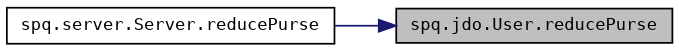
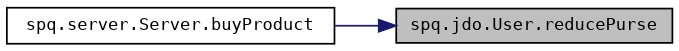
  digraph {
    rankdir=RL
    fontname="DejaVu Sans Mono"
    node [color=black fontname="DejaVu Sans Mono" fontsize=10 shape=record style=filled]
    n1 [fillcolor=grey75 fontcolor=black height=0.2 label="spq.jdo.User.reducePurse" width=0.4]
-   n2 [fillcolor=white height=0.2 label="spq.server.Server.reducePurse" width=0.4]
+   n2 [fillcolor=white height=0.2 label="spq.server.Server.buyProduct" width=0.4]
    n1 -> n2 [color=midnightblue dir=back fontname="DejaVu Sans Mono" fontsize=10 labelfontname=Helvetica labelfontsize=10 style=solid]
  }
